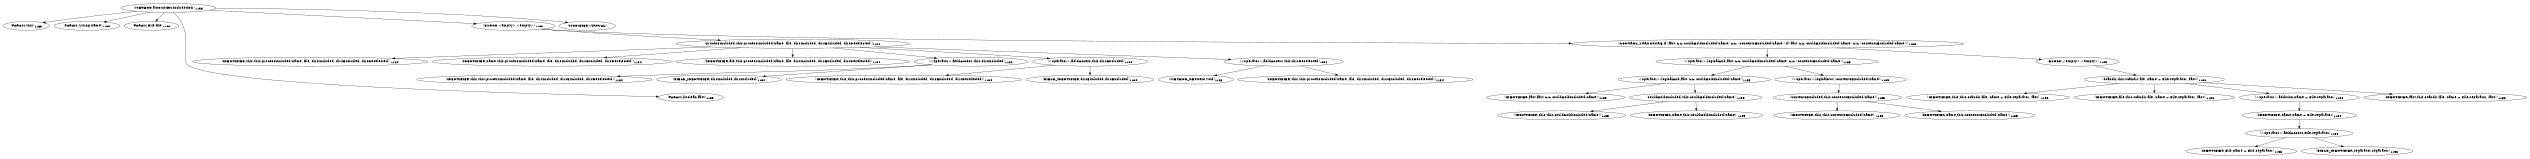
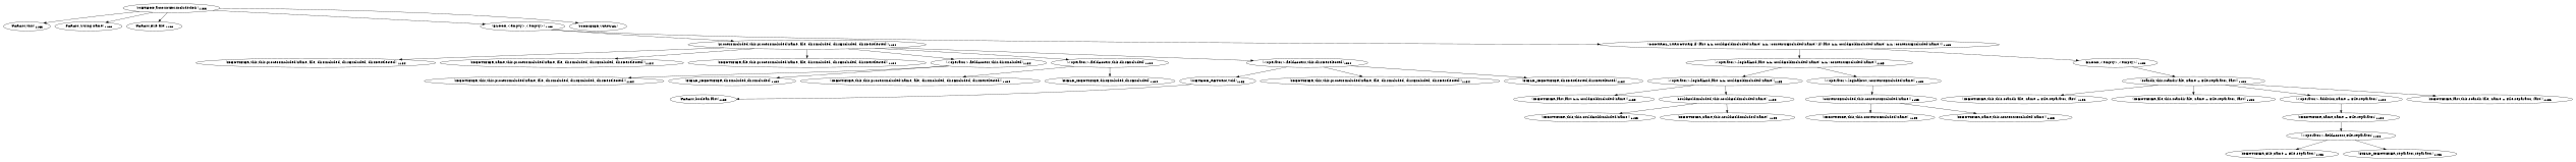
  digraph {
    n1 [label=<(METHOD,accountForIncludedDir)<SUB>1133</SUB>>]
    n2 [label=<(PARAM,this)<SUB>1133</SUB>>]
    n3 [label=<(PARAM,String name)<SUB>1133</SUB>>]
    n4 [label=<(PARAM,File file)<SUB>1133</SUB>>]
    n5 [label=<(PARAM,boolean fast)<SUB>1133</SUB>>]
    n6 [label=<(BLOCK,&lt;empty&gt;,&lt;empty&gt;)<SUB>1133</SUB>>]
    n7 [label=<(MODIFIER,VIRTUAL)>]
    n8 [label=<(processIncluded,this.processIncluded(name, file, dirsIncluded, dirsExcluded, dirsDeselected))<SUB>1134</SUB>>]
    n9 [label=<(CONTROL_STRUCTURE,if (fast &amp;&amp; couldHoldIncluded(name) &amp;&amp; !contentsExcluded(name)),if (fast &amp;&amp; couldHoldIncluded(name) &amp;&amp; !contentsExcluded(name)))<SUB>1135</SUB>>]
    n10 [label=<(METHOD_RETURN,void)<SUB>1133</SUB>>]
    n11 [label=<(IDENTIFIER,this,this.processIncluded(name, file, dirsIncluded, dirsExcluded, dirsDeselected))<SUB>1134</SUB>>]
    n12 [label=<(IDENTIFIER,name,this.processIncluded(name, file, dirsIncluded, dirsExcluded, dirsDeselected))<SUB>1134</SUB>>]
    n13 [label=<(IDENTIFIER,file,this.processIncluded(name, file, dirsIncluded, dirsExcluded, dirsDeselected))<SUB>1134</SUB>>]
    n14 [label=<(&lt;operator&gt;.fieldAccess,this.dirsIncluded)<SUB>1134</SUB>>]
    n15 [label=<(&lt;operator&gt;.fieldAccess,this.dirsExcluded)<SUB>1134</SUB>>]
    n16 [label=<(&lt;operator&gt;.fieldAccess,this.dirsDeselected)<SUB>1334</SUB>>]
    n17 [label=<(&lt;operator&gt;.logicalAnd,fast &amp;&amp; couldHoldIncluded(name) &amp;&amp; !contentsExcluded(name))<SUB>1135</SUB>>]
    n18 [label=<(BLOCK,&lt;empty&gt;,&lt;empty&gt;)<SUB>1135</SUB>>]
    n19 [label=<(IDENTIFIER,this,this.processIncluded(name, file, dirsIncluded, dirsExcluded, dirsDeselected))<SUB>1134</SUB>>]
    n20 [label=<(FIELD_IDENTIFIER,dirsIncluded,dirsIncluded)<SUB>1134</SUB>>]
    n21 [label=<(IDENTIFIER,this,this.processIncluded(name, file, dirsIncluded, dirsExcluded, dirsDeselected))<SUB>1134</SUB>>]
    n22 [label=<(FIELD_IDENTIFIER,dirsExcluded,dirsExcluded)<SUB>1134</SUB>>]
    n23 [label=<(IDENTIFIER,this,this.processIncluded(name, file, dirsIncluded, dirsExcluded, dirsDeselected))<SUB>1134</SUB>>]
+   n24 [label=<(FIELD_IDENTIFIER,dirsDeselected,dirsDeselected)<SUB>1134</SUB>>]
    n25 [label=<(&lt;operator&gt;.logicalAnd,fast &amp;&amp; couldHoldIncluded(name))<SUB>1135</SUB>>]
    n26 [label=<(&lt;operator&gt;.logicalNot,!contentsExcluded(name))<SUB>1135</SUB>>]
    n27 [label=<(scandir,this.scandir(file, name + File.separator, fast))<SUB>1136</SUB>>]
    n28 [label=<(IDENTIFIER,fast,fast &amp;&amp; couldHoldIncluded(name))<SUB>1135</SUB>>]
    n29 [label=<(couldHoldIncluded,this.couldHoldIncluded(name))<SUB>1135</SUB>>]
    n30 [label=<(contentsExcluded,this.contentsExcluded(name))<SUB>1135</SUB>>]
    n31 [label=<(IDENTIFIER,this,this.couldHoldIncluded(name))<SUB>1135</SUB>>]
    n32 [label=<(IDENTIFIER,name,this.couldHoldIncluded(name))<SUB>1135</SUB>>]
    n33 [label=<(IDENTIFIER,this,this.contentsExcluded(name))<SUB>1135</SUB>>]
    n34 [label=<(IDENTIFIER,name,this.contentsExcluded(name))<SUB>1135</SUB>>]
    n35 [label=<(IDENTIFIER,this,this.scandir(file, name + File.separator, fast))<SUB>1136</SUB>>]
    n36 [label=<(IDENTIFIER,file,this.scandir(file, name + File.separator, fast))<SUB>1136</SUB>>]
    n37 [label=<(&lt;operator&gt;.addition,name + File.separator)<SUB>1136</SUB>>]
    n38 [label=<(IDENTIFIER,fast,this.scandir(file, name + File.separator, fast))<SUB>1136</SUB>>]
    n39 [label=<(IDENTIFIER,name,name + File.separator)<SUB>1136</SUB>>]
    n40 [label=<(&lt;operator&gt;.fieldAccess,File.separator)<SUB>1136</SUB>>]
    n41 [label=<(IDENTIFIER,File,name + File.separator)<SUB>1136</SUB>>]
    n42 [label=<(FIELD_IDENTIFIER,separator,separator)<SUB>1136</SUB>>]
    n1 -> n2
    n1 -> n3
    n1 -> n4
-   n1 -> n5
+   n10 -> n5
    n1 -> n6
    n1 -> n7
    n6 -> n8
    n6 -> n9
    n8 -> n11
    n8 -> n12
    n8 -> n13
    n8 -> n14
    n8 -> n15
    n8 -> n16
    n9 -> n17
    n9 -> n18
    n14 -> n19
    n14 -> n20
    n15 -> n21
    n15 -> n22
    n16 -> n10
    n16 -> n23
+   n16 -> n24
    n17 -> n25
    n17 -> n26
    n18 -> n27
    n25 -> n28
    n25 -> n29
    n26 -> n30
    n27 -> n35
    n27 -> n36
    n27 -> n37
    n27 -> n38
    n29 -> n31
    n29 -> n32
    n30 -> n33
    n30 -> n34
    n37 -> n39
    n39 -> n40
    n40 -> n41
    n40 -> n42
  }
